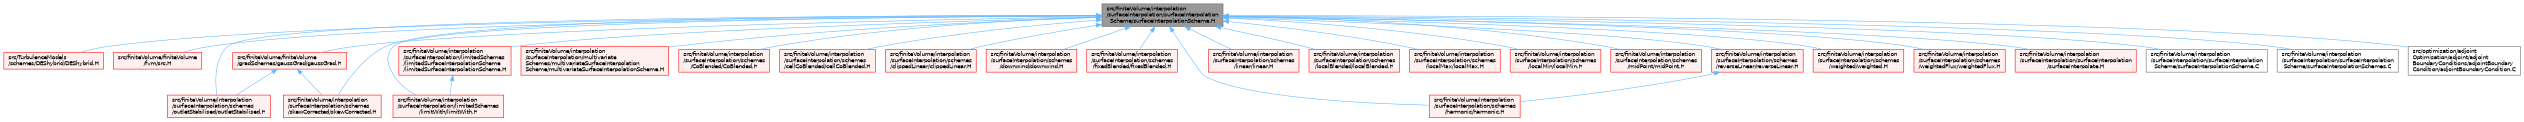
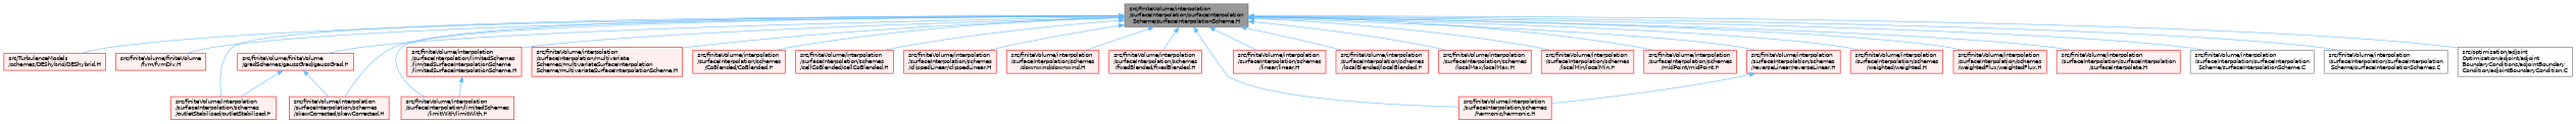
  digraph {
    node [color=red fillcolor="#FFF0F0" fontname=Helvetica fontsize=10 shape=box style=filled]
    edge [color=steelblue1 dir=back fontname=Helvetica fontsize=10 labelfontname=Helvetica labelfontsize=10 style=solid]
    n1 [color=gray40 fillcolor=grey60 fontcolor=black height=0.2 label="src/finiteVolume/interpolation\l/surfaceInterpolation/surfaceInterpolation\lScheme/surfaceInterpolationScheme.H" width=0.4]
    n2 [height=0.2 label="src/TurbulenceModels\l/schemes/DEShybrid/DEShybrid.H" width=0.4]
-   n3 [height=0.2 label="src/finiteVolume/finiteVolume\l/fvm/src.H" width=0.4]
+   n3 [height=0.2 label="src/finiteVolume/finiteVolume\l/fvm/fvmDiv.H" width=0.4]
    n4 [height=0.2 label="src/finiteVolume/finiteVolume\l/gradSchemes/gaussGrad/gaussGrad.H" width=0.4]
    n5 [height=0.2 label="src/finiteVolume/interpolation\l/surfaceInterpolation/schemes\l/outletStabilised/outletStabilised.H" width=0.4]
    n6 [height=0.2 label="src/finiteVolume/interpolation\l/surfaceInterpolation/schemes\l/skewCorrected/skewCorrected.H" width=0.4]
    n7 [height=0.2 label="src/finiteVolume/interpolation\l/surfaceInterpolation/limitedSchemes\l/limitWith/limitWith.H" width=0.4]
    n8 [height=0.2 label="src/finiteVolume/interpolation\l/surfaceInterpolation/limitedSchemes\l/limitedSurfaceInterpolationScheme\l/limitedSurfaceInterpolationScheme.H" width=0.4]
    n9 [height=0.2 label="src/finiteVolume/interpolation\l/surfaceInterpolation/multivariate\lSchemes/multivariateSurfaceInterpolation\lScheme/multivariateSurfaceInterpolationScheme.H" width=0.4]
    n10 [height=0.2 label="src/finiteVolume/interpolation\l/surfaceInterpolation/schemes\l/CoBlended/CoBlended.H" width=0.4]
    n11 [height=0.2 label="src/finiteVolume/interpolation\l/surfaceInterpolation/schemes\l/cellCoBlended/cellCoBlended.H" width=0.4]
    n12 [height=0.2 label="src/finiteVolume/interpolation\l/surfaceInterpolation/schemes\l/clippedLinear/clippedLinear.H" width=0.4]
    n13 [height=0.2 label="src/finiteVolume/interpolation\l/surfaceInterpolation/schemes\l/downwind/downwind.H" width=0.4]
    n14 [height=0.2 label="src/finiteVolume/interpolation\l/surfaceInterpolation/schemes\l/fixedBlended/fixedBlended.H" width=0.4]
    n15 [height=0.2 label="src/finiteVolume/interpolation\l/surfaceInterpolation/schemes\l/harmonic/harmonic.H" width=0.4]
    n16 [height=0.2 label="src/finiteVolume/interpolation\l/surfaceInterpolation/schemes\l/linear/linear.H" width=0.4]
    n17 [height=0.2 label="src/finiteVolume/interpolation\l/surfaceInterpolation/schemes\l/localBlended/localBlended.H" width=0.4]
    n18 [height=0.2 label="src/finiteVolume/interpolation\l/surfaceInterpolation/schemes\l/localMax/localMax.H" width=0.4]
    n19 [height=0.2 label="src/finiteVolume/interpolation\l/surfaceInterpolation/schemes\l/localMin/localMin.H" width=0.4]
    n20 [height=0.2 label="src/finiteVolume/interpolation\l/surfaceInterpolation/schemes\l/midPoint/midPoint.H" width=0.4]
    n21 [height=0.2 label="src/finiteVolume/interpolation\l/surfaceInterpolation/schemes\l/reverseLinear/reverseLinear.H" width=0.4]
    n22 [height=0.2 label="src/finiteVolume/interpolation\l/surfaceInterpolation/schemes\l/weighted/weighted.H" width=0.4]
    n23 [height=0.2 label="src/finiteVolume/interpolation\l/surfaceInterpolation/schemes\l/weightedFlux/weightedFlux.H" width=0.4]
    n24 [height=0.2 label="src/finiteVolume/interpolation\l/surfaceInterpolation/surfaceInterpolation\l/surfaceInterpolate.H" width=0.4]
    n25 [color=grey40 fillcolor=white height=0.2 label="src/finiteVolume/interpolation\l/surfaceInterpolation/surfaceInterpolation\lScheme/surfaceInterpolationScheme.C" width=0.4]
    n26 [color=grey40 fillcolor=white height=0.2 label="src/finiteVolume/interpolation\l/surfaceInterpolation/surfaceInterpolation\lScheme/surfaceInterpolationSchemes.C" width=0.4]
    n27 [color=grey40 fillcolor=white height=0.2 label="src/optimisation/adjoint\lOptimisation/adjoint/adjoint\lBoundaryConditions/adjointBoundary\lCondition/adjointBoundaryCondition.C" width=0.4]
    n1 -> n2
    n1 -> n3
    n1 -> n4
    n1 -> n5
    n1 -> n6
    n1 -> n7
    n1 -> n8
    n1 -> n9
    n1 -> n10
    n1 -> n11
    n1 -> n12
    n1 -> n13
    n1 -> n14
    n1 -> n15
    n1 -> n16
    n1 -> n17
    n1 -> n18
    n1 -> n19
    n1 -> n20
    n1 -> n21
    n1 -> n22
    n1 -> n23
    n1 -> n24
    n1 -> n25
    n1 -> n26
    n1 -> n27
    n4 -> n5
    n4 -> n6
    n8 -> n7
    n21 -> n15
  }
